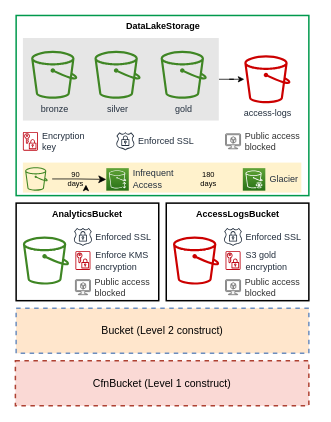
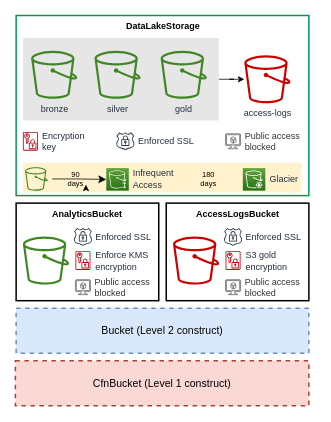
  <mxCell id="0" />
  <mxCell id="1" parent="0" />
  <mxCell id="2" value="" style="rounded=0;whiteSpace=wrap;html=1;labelBackgroundColor=none;labelBorderColor=none;strokeColor=#00994D;strokeWidth=2;fontSize=12;fontColor=#000000;fillColor=none;verticalAlign=top;" vertex="1" parent="1"><mxGeometry x="21" y="20" width="390" height="240" as="geometry" /></mxCell>
  <mxCell id="3" value="" style="rounded=0;whiteSpace=wrap;html=1;dashed=1;strokeColor=none;fillColor=#fff2cc;" vertex="1" parent="1"><mxGeometry x="30" y="216" width="371" height="40" as="geometry" /></mxCell>
- <mxCell id="4" value="Bucket (Level 2 construct)" style="rounded=0;whiteSpace=wrap;html=1;fillColor=#ffe6cc;strokeColor=#6c8ebf;fontSize=14;dashed=1;strokeWidth=2;" vertex="1" parent="1"><mxGeometry x="21" y="410" width="390" height="60" as="geometry" /></mxCell>
+ <mxCell id="4" value="Bucket (Level 2 construct)" style="rounded=0;whiteSpace=wrap;html=1;fillColor=#dae8fc;strokeColor=#6c8ebf;fontSize=14;dashed=1;strokeWidth=2;" vertex="1" parent="1"><mxGeometry x="21" y="410" width="390" height="60" as="geometry" /></mxCell>
  <mxCell id="5" value="CfnBucket (Level 1 construct)" style="rounded=0;whiteSpace=wrap;html=1;fillColor=#fad9d5;strokeColor=#ae4132;fontSize=14;dashed=1;strokeWidth=2;" vertex="1" parent="1"><mxGeometry x="20" y="480" width="391" height="60" as="geometry" /></mxCell>
  <mxCell id="6" value="" style="rounded=0;whiteSpace=wrap;html=1;labelPosition=center;verticalLabelPosition=middle;align=center;verticalAlign=middle;horizontal=1;spacingBottom=34;strokeWidth=2;" vertex="1" parent="1"><mxGeometry x="21" y="270" width="190" height="130" as="geometry" /></mxCell>
  <mxCell id="7" style="edgeStyle=orthogonalEdgeStyle;rounded=0;orthogonalLoop=1;jettySize=auto;html=1;exitX=1;exitY=0.5;exitDx=0;exitDy=0;" edge="1" parent="1" source="8" target="23"><mxGeometry relative="1" as="geometry" /></mxCell>
  <mxCell id="8" value="" style="rounded=0;whiteSpace=wrap;html=1;dashed=1;fontColor=#000000;strokeColor=none;fillColor=#E6E6E6;" vertex="1" parent="1"><mxGeometry x="30" y="50" width="261" height="110" as="geometry" /></mxCell>
  <mxCell id="9" value="bronze" style="sketch=0;outlineConnect=0;fontColor=#232F3E;gradientColor=none;fillColor=#3F8624;strokeColor=none;dashed=0;verticalLabelPosition=bottom;verticalAlign=top;align=center;html=1;fontSize=12;fontStyle=0;aspect=fixed;pointerEvents=1;shape=mxgraph.aws4.bucket;" vertex="1" parent="1"><mxGeometry x="41" y="67" width="61.5" height="64" as="geometry" /></mxCell>
  <mxCell id="10" value="silver" style="sketch=0;outlineConnect=0;fontColor=#232F3E;gradientColor=none;fillColor=#3F8624;strokeColor=none;dashed=0;verticalLabelPosition=bottom;verticalAlign=top;align=center;html=1;fontSize=12;fontStyle=0;aspect=fixed;pointerEvents=1;shape=mxgraph.aws4.bucket;" vertex="1" parent="1"><mxGeometry x="125.36" y="67" width="61.5" height="64" as="geometry" /></mxCell>
  <mxCell id="11" value="&lt;div&gt;Encryption&lt;/div&gt;&lt;div&gt;key&lt;br&gt;&lt;/div&gt;" style="sketch=0;outlineConnect=0;fontColor=#232F3E;gradientColor=none;fillColor=#BF0816;strokeColor=none;dashed=0;verticalLabelPosition=middle;verticalAlign=middle;align=left;html=1;fontSize=12;fontStyle=0;aspect=fixed;pointerEvents=1;shape=mxgraph.aws4.data_encryption_key;rounded=1;labelBackgroundColor=none;labelBorderColor=none;strokeWidth=2;labelPosition=right;spacingLeft=4;" vertex="1" parent="1"><mxGeometry x="30" y="175" width="20" height="25.22" as="geometry" /></mxCell>
  <mxCell id="12" value="" style="sketch=0;outlineConnect=0;fontColor=#232F3E;gradientColor=none;fillColor=#3F8624;strokeColor=none;dashed=0;verticalLabelPosition=bottom;verticalAlign=top;align=center;html=1;fontSize=12;fontStyle=0;aspect=fixed;pointerEvents=1;shape=mxgraph.aws4.bucket;" vertex="1" parent="1"><mxGeometry x="30" y="314.58" width="61.5" height="64" as="geometry" /></mxCell>
  <mxCell id="13" value="&lt;div&gt;Enforced SSL&lt;/div&gt;" style="sketch=0;outlineConnect=0;fontColor=#232F3E;gradientColor=none;strokeColor=#232F3E;fillColor=#ffffff;dashed=0;verticalLabelPosition=middle;verticalAlign=middle;align=left;html=1;fontSize=12;fontStyle=0;aspect=fixed;shape=mxgraph.aws4.resourceIcon;resIcon=mxgraph.aws4.ssl_padlock;labelPosition=right;spacingLeft=0;" vertex="1" parent="1"><mxGeometry x="95" y="300" width="30" height="30" as="geometry" /></mxCell>
  <mxCell id="14" value="&lt;div&gt;Enforce KMS&lt;/div&gt;&lt;div&gt;encryption&lt;br&gt;&lt;/div&gt;" style="sketch=0;outlineConnect=0;fontColor=#232F3E;gradientColor=none;fillColor=#BF0816;strokeColor=none;dashed=0;verticalLabelPosition=middle;verticalAlign=middle;align=left;html=1;fontSize=12;fontStyle=0;aspect=fixed;pointerEvents=1;shape=mxgraph.aws4.data_encryption_key;labelPosition=right;spacingRight=4;spacingLeft=5;" vertex="1" parent="1"><mxGeometry x="100" y="334" width="20" height="25.16" as="geometry" /></mxCell>
  <mxCell id="15" value="AnalyticsBucket" style="text;html=1;strokeColor=none;fillColor=none;align=center;verticalAlign=middle;whiteSpace=wrap;rounded=0;fontStyle=1" vertex="1" parent="1"><mxGeometry x="36" y="270" width="160" height="30" as="geometry" /></mxCell>
  <mxCell id="16" value="" style="rounded=0;whiteSpace=wrap;html=1;labelPosition=center;verticalLabelPosition=middle;align=center;verticalAlign=middle;horizontal=1;spacingBottom=34;strokeWidth=2;" vertex="1" parent="1"><mxGeometry x="221" y="270" width="190" height="130" as="geometry" /></mxCell>
  <mxCell id="17" value="" style="sketch=0;outlineConnect=0;fontColor=#232F3E;gradientColor=none;fillColor=#CC0000;strokeColor=none;dashed=0;verticalLabelPosition=bottom;verticalAlign=top;align=center;html=1;fontSize=12;fontStyle=0;aspect=fixed;pointerEvents=1;shape=mxgraph.aws4.bucket;" vertex="1" parent="1"><mxGeometry x="230" y="314.58" width="61.5" height="64" as="geometry" /></mxCell>
  <mxCell id="18" value="&lt;div&gt;Enforced SSL&lt;/div&gt;" style="sketch=0;outlineConnect=0;fontColor=#232F3E;gradientColor=none;strokeColor=#232F3E;fillColor=#ffffff;dashed=0;verticalLabelPosition=middle;verticalAlign=middle;align=left;html=1;fontSize=12;fontStyle=0;aspect=fixed;shape=mxgraph.aws4.resourceIcon;resIcon=mxgraph.aws4.ssl_padlock;labelPosition=right;spacingLeft=0;" vertex="1" parent="1"><mxGeometry x="295" y="300" width="30" height="30" as="geometry" /></mxCell>
  <mxCell id="19" value="&lt;div&gt;S3 gold&lt;/div&gt;&lt;div&gt;encryption&lt;br&gt;&lt;/div&gt;" style="sketch=0;outlineConnect=0;fontColor=#232F3E;gradientColor=none;fillColor=#BF0816;strokeColor=none;dashed=0;verticalLabelPosition=middle;verticalAlign=middle;align=left;html=1;fontSize=12;fontStyle=0;aspect=fixed;pointerEvents=1;shape=mxgraph.aws4.data_encryption_key;labelPosition=right;spacingRight=4;spacingLeft=5;" vertex="1" parent="1"><mxGeometry x="300" y="334" width="20" height="25.16" as="geometry" /></mxCell>
  <mxCell id="20" value="AccessLogsBucket" style="text;html=1;strokeColor=none;fillColor=none;align=center;verticalAlign=middle;whiteSpace=wrap;rounded=0;fontStyle=1;strokeWidth=3;" vertex="1" parent="1"><mxGeometry x="213.5" y="270" width="205" height="30" as="geometry" /></mxCell>
  <mxCell id="21" value="DataLakeStorage" style="text;html=1;strokeColor=none;fillColor=none;align=center;verticalAlign=middle;whiteSpace=wrap;rounded=0;fontStyle=1" vertex="1" parent="1"><mxGeometry x="137.11" y="20" width="160" height="30" as="geometry" /></mxCell>
  <mxCell id="22" value="gold" style="sketch=0;outlineConnect=0;fontColor=#232F3E;gradientColor=none;fillColor=#3F8624;strokeColor=none;dashed=0;verticalLabelPosition=bottom;verticalAlign=top;align=center;html=1;fontSize=12;fontStyle=0;aspect=fixed;pointerEvents=1;shape=mxgraph.aws4.bucket;" vertex="1" parent="1"><mxGeometry x="213.5" y="67" width="61.5" height="64" as="geometry" /></mxCell>
  <mxCell id="23" value="access-logs" style="sketch=0;outlineConnect=0;fontColor=#232F3E;gradientColor=none;fillColor=#CC0000;strokeColor=none;dashed=0;verticalLabelPosition=bottom;verticalAlign=top;align=center;html=1;fontSize=12;fontStyle=0;aspect=fixed;pointerEvents=1;shape=mxgraph.aws4.bucket;" vertex="1" parent="1"><mxGeometry x="325" y="73" width="61.5" height="64" as="geometry" /></mxCell>
  <mxCell id="24" value="&lt;div&gt;Enforced SSL&lt;/div&gt;" style="sketch=0;outlineConnect=0;fontColor=#232F3E;gradientColor=none;strokeColor=#232F3E;fillColor=#ffffff;dashed=0;verticalLabelPosition=middle;verticalAlign=middle;align=left;html=1;fontSize=12;fontStyle=0;aspect=fixed;shape=mxgraph.aws4.resourceIcon;resIcon=mxgraph.aws4.ssl_padlock;labelPosition=right;spacingLeft=0;" vertex="1" parent="1"><mxGeometry x="151.5" y="172.61" width="30" height="30" as="geometry" /></mxCell>
  <mxCell id="25" style="edgeStyle=orthogonalEdgeStyle;rounded=0;orthogonalLoop=1;jettySize=auto;html=1;sourcePerimeterSpacing=63;" edge="1" parent="1" source="26" target="31"><mxGeometry relative="1" as="geometry" /></mxCell>
  <mxCell id="26" value="&lt;div style=&quot;font-size: 12px;&quot;&gt;Infrequent&lt;/div&gt;&lt;div style=&quot;font-size: 12px;&quot;&gt;Access&lt;br style=&quot;font-size: 12px;&quot;&gt;&lt;/div&gt;" style="sketch=0;points=[[0,0,0],[0.25,0,0],[0.5,0,0],[0.75,0,0],[1,0,0],[0,1,0],[0.25,1,0],[0.5,1,0],[0.75,1,0],[1,1,0],[0,0.25,0],[0,0.5,0],[0,0.75,0],[1,0.25,0],[1,0.5,0],[1,0.75,0]];outlineConnect=0;fontColor=#232F3E;gradientColor=#60A337;gradientDirection=north;fillColor=#277116;strokeColor=#ffffff;dashed=0;verticalLabelPosition=middle;verticalAlign=middle;align=left;html=1;fontSize=12;fontStyle=0;aspect=fixed;shape=mxgraph.aws4.resourceIcon;resIcon=mxgraph.aws4.infrequent_access_storage_class;labelPosition=right;spacingLeft=4;" vertex="1" parent="1"><mxGeometry x="141.11" y="223.4" width="30" height="30" as="geometry" /></mxCell>
  <mxCell id="27" style="edgeStyle=orthogonalEdgeStyle;rounded=0;orthogonalLoop=1;jettySize=auto;html=1;sourcePerimeterSpacing=6;endSize=8;" edge="1" parent="1" source="29" target="26"><mxGeometry relative="1" as="geometry" /></mxCell>
  <mxCell id="28" value="&lt;div&gt;90&lt;/div&gt;&lt;div&gt;days&lt;/div&gt;" style="edgeLabel;html=1;align=center;verticalAlign=middle;resizable=0;points=[];fontSize=10;labelBackgroundColor=none;" vertex="1" connectable="0" parent="27"><mxGeometry x="0.201" y="2" relative="1" as="geometry"><mxPoint x="-13" y="1" as="offset" /></mxGeometry></mxCell>
  <mxCell id="29" value="" style="sketch=0;outlineConnect=0;fontColor=#232F3E;gradientColor=none;fillColor=#3F8624;strokeColor=none;dashed=0;verticalLabelPosition=bottom;verticalAlign=top;align=center;html=1;fontSize=12;fontStyle=0;aspect=fixed;pointerEvents=1;shape=mxgraph.aws4.bucket;" vertex="1" parent="1"><mxGeometry x="33" y="222.19" width="30" height="31.21" as="geometry" /></mxCell>
  <mxCell id="30" value="Glacier" style="sketch=0;points=[[0,0,0],[0.25,0,0],[0.5,0,0],[0.75,0,0],[1,0,0],[0,1,0],[0.25,1,0],[0.5,1,0],[0.75,1,0],[1,1,0],[0,0.25,0],[0,0.5,0],[0,0.75,0],[1,0.25,0],[1,0.5,0],[1,0.75,0]];outlineConnect=0;fontColor=#232F3E;gradientColor=#60A337;gradientDirection=north;fillColor=#277116;strokeColor=#ffffff;dashed=0;verticalLabelPosition=middle;verticalAlign=middle;align=left;html=1;fontSize=12;fontStyle=0;aspect=fixed;shape=mxgraph.aws4.resourceIcon;resIcon=mxgraph.aws4.glacier;labelPosition=right;spacingLeft=4;" vertex="1" parent="1"><mxGeometry x="323" y="223.4" width="30" height="30" as="geometry" /></mxCell>
  <mxCell id="31" value="&lt;div&gt;180&lt;/div&gt;&lt;div&gt;days&lt;/div&gt;" style="edgeLabel;html=1;align=center;verticalAlign=middle;resizable=0;points=[];fontSize=10;labelBackgroundColor=none;" vertex="1" connectable="0" parent="1"><mxGeometry x="114.004" y="245.424" as="geometry"><mxPoint x="162" y="-8" as="offset" /></mxGeometry></mxCell>
  <mxCell id="32" value="&lt;div&gt;Public access&lt;/div&gt;&lt;div&gt;blocked&lt;br&gt;&lt;/div&gt;" style="verticalLabelPosition=middle;html=1;verticalAlign=middle;align=left;strokeColor=#666666;fillColor=#f5f5f5;shape=mxgraph.azure.virtual_machine_feature;pointerEvents=1;fontColor=#333333;labelPosition=right;spacingLeft=4;" vertex="1" parent="1"><mxGeometry x="300" y="177.61" width="20" height="20" as="geometry" /></mxCell>
  <mxCell id="33" value="&lt;div&gt;Public access&lt;/div&gt;&lt;div&gt;blocked&lt;br&gt;&lt;/div&gt;" style="verticalLabelPosition=middle;html=1;verticalAlign=middle;align=left;strokeColor=#666666;fillColor=#f5f5f5;shape=mxgraph.azure.virtual_machine_feature;pointerEvents=1;fontColor=#333333;labelPosition=right;spacingLeft=4;" vertex="1" parent="1"><mxGeometry x="100" y="372" width="20" height="20" as="geometry" /></mxCell>
  <mxCell id="34" value="&lt;div&gt;Public access&lt;/div&gt;&lt;div&gt;blocked&lt;br&gt;&lt;/div&gt;" style="verticalLabelPosition=middle;html=1;verticalAlign=middle;align=left;strokeColor=#666666;fillColor=#f5f5f5;shape=mxgraph.azure.virtual_machine_feature;pointerEvents=1;fontColor=#333333;labelPosition=right;spacingLeft=4;" vertex="1" parent="1"><mxGeometry x="300" y="372" width="20" height="20" as="geometry" /></mxCell>
